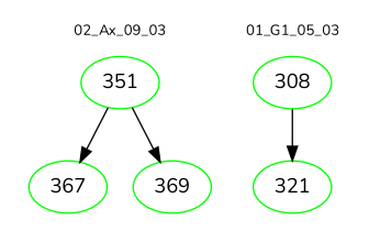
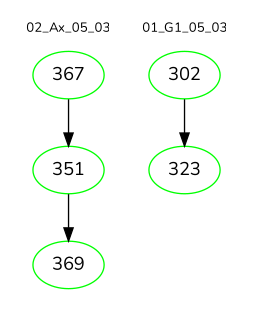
  digraph {
    fontname=Nunito
    node [color=green fontname=Nunito]
    edge [color=black fontname=Nunito]
    n1 [label=351]
    n2 [label=367]
    n3 [label=369]
-   n4 [label=308]
-   n5 [label=321]
+   n4 [label=302]
+   n5 [label=323]
    subgraph cluster_1 {
      color=white
      fontsize=10
-     label="02_Ax_09_03"
+     label="02_Ax_05_03"
      n1
      n2
      n3
    }
    subgraph cluster_2 {
      color=white
      fontsize=10
      label="01_G1_05_03"
      n4
      n5
    }
-   n1 -> n2
+   n2 -> n1
    n1 -> n3
    n4 -> n5
  }
